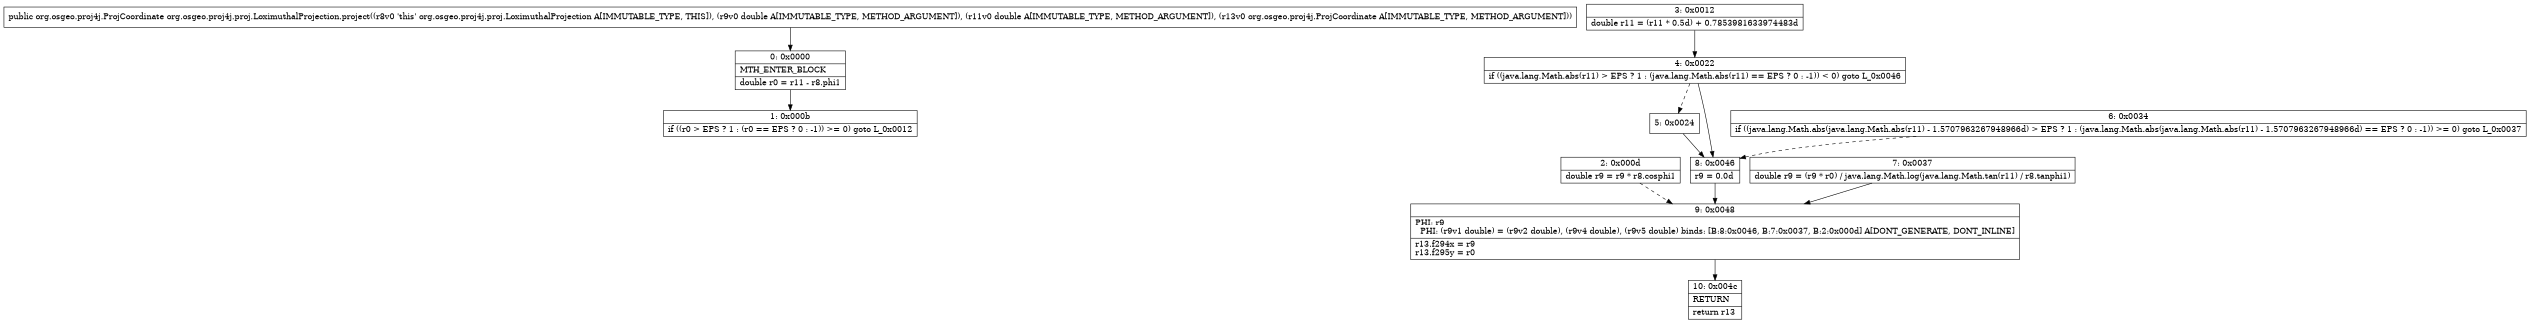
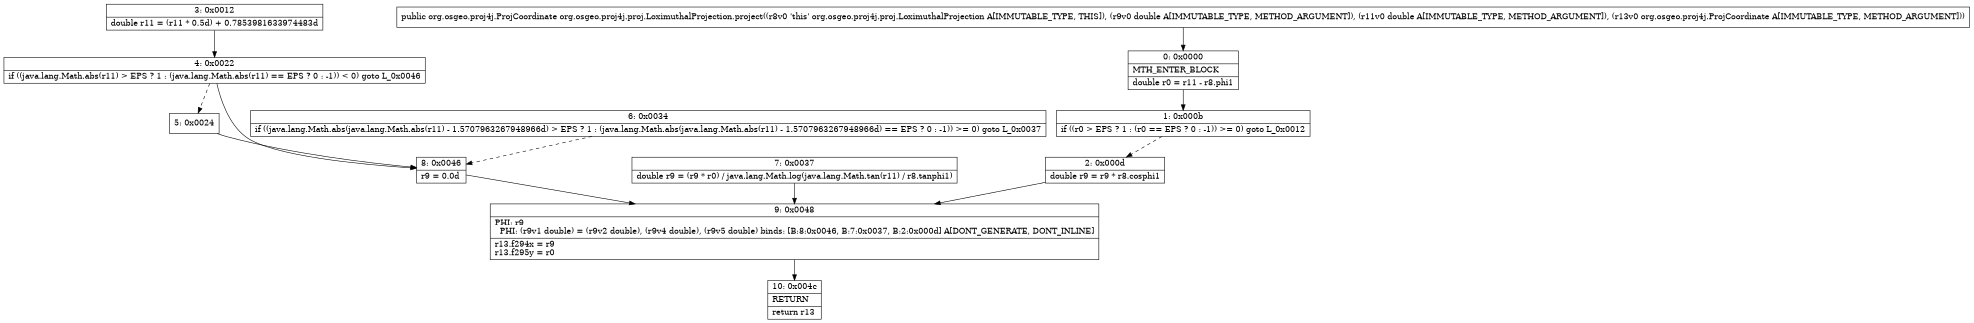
  digraph {
    node [shape=record]
    n1 [label="{0\:\ 0x0000|MTH_ENTER_BLOCK\l|double r0 = r11 \- r8.phi1\l}"]
    n2 [label="{1\:\ 0x000b|if ((r0 \> EPS ? 1 : (r0 == EPS ? 0 : \-1)) \>= 0) goto L_0x0012\l}"]
    n3 [label="{2\:\ 0x000d|double r9 = r9 * r8.cosphi1\l}"]
    n4 [label="{9\:\ 0x0048|PHI: r9 \l  PHI: (r9v1 double) = (r9v2 double), (r9v4 double), (r9v5 double) binds: [B:8:0x0046, B:7:0x0037, B:2:0x000d] A[DONT_GENERATE, DONT_INLINE]\l|r13.f294x = r9\lr13.f295y = r0\l}"]
    n5 [label="{3\:\ 0x0012|double r11 = (r11 * 0.5d) + 0.7853981633974483d\l}"]
    n6 [label="{4\:\ 0x0022|if ((java.lang.Math.abs(r11) \> EPS ? 1 : (java.lang.Math.abs(r11) == EPS ? 0 : \-1)) \< 0) goto L_0x0046\l}"]
    n7 [label="{10\:\ 0x004c|RETURN\l|return r13\l}"]
    n8 [label="{5\:\ 0x0024}"]
    n9 [label="{8\:\ 0x0046|r9 = 0.0d\l}"]
    n10 [label="{6\:\ 0x0034|if ((java.lang.Math.abs(java.lang.Math.abs(r11) \- 1.5707963267948966d) \> EPS ? 1 : (java.lang.Math.abs(java.lang.Math.abs(r11) \- 1.5707963267948966d) == EPS ? 0 : \-1)) \>= 0) goto L_0x0037\l}"]
    n11 [label="{7\:\ 0x0037|double r9 = (r9 * r0) \/ java.lang.Math.log(java.lang.Math.tan(r11) \/ r8.tanphi1)\l}"]
    n12 [label="{public org.osgeo.proj4j.ProjCoordinate org.osgeo.proj4j.proj.LoximuthalProjection.project((r8v0 'this' org.osgeo.proj4j.proj.LoximuthalProjection A[IMMUTABLE_TYPE, THIS]), (r9v0 double A[IMMUTABLE_TYPE, METHOD_ARGUMENT]), (r11v0 double A[IMMUTABLE_TYPE, METHOD_ARGUMENT]), (r13v0 org.osgeo.proj4j.ProjCoordinate A[IMMUTABLE_TYPE, METHOD_ARGUMENT])) }"]
    n1 -> n2
-   n3 -> n4 [style=dashed]
+   n2 -> n3 [style=dashed]
+   n3 -> n4
    n4 -> n7
    n5 -> n6
    n6 -> n8 [style=dashed]
    n6 -> n9
    n8 -> n9
    n9 -> n4
    n10 -> n9 [style=dashed]
    n11 -> n4
    n12 -> n1
  }
